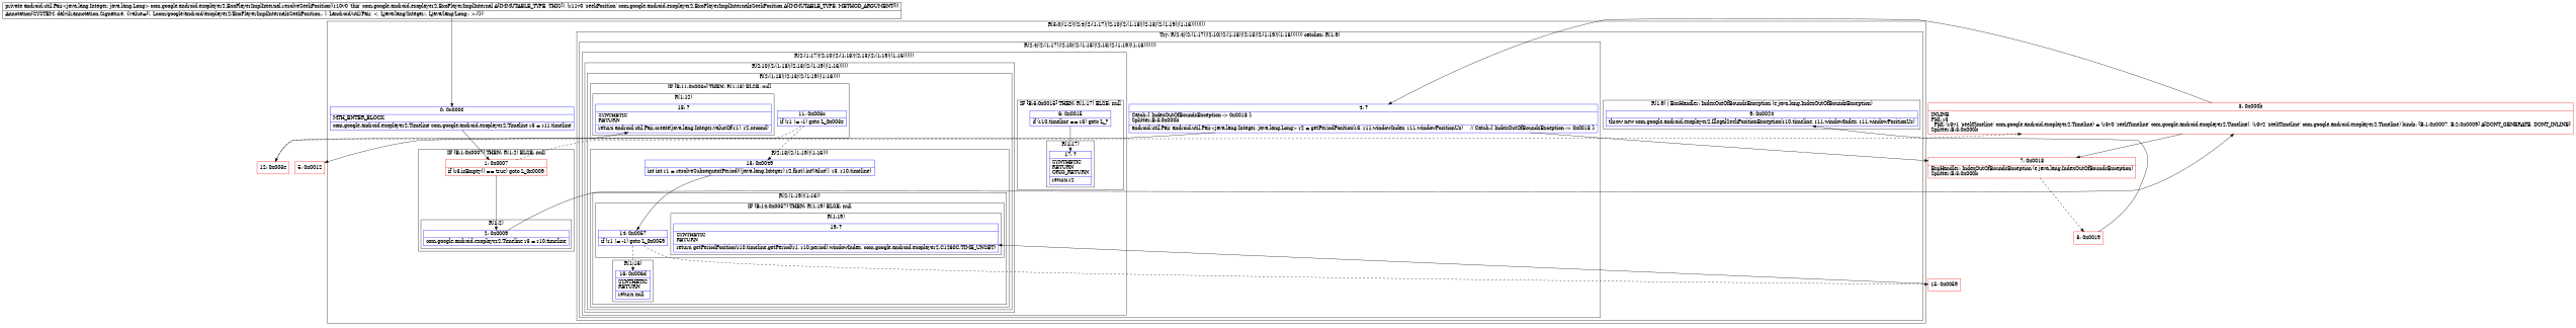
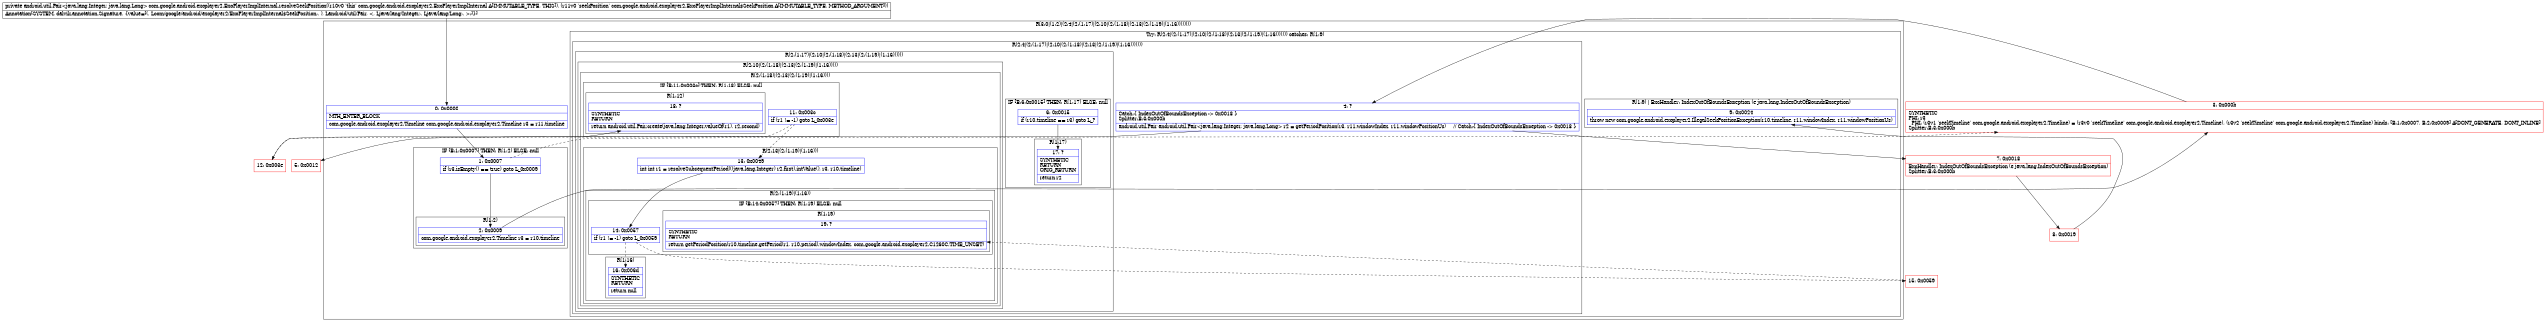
  digraph {
    node [color=blue shape=record]
    n1 [label="{2\:\ 0x0009|com.google.android.exoplayer2.Timeline r3 = r10.timeline\l}"]
-   n2 [color=red label="{1\:\ 0x0007|if (r3.isEmpty() == true) goto L_0x0009\l}"]
+   n2 [label="{1\:\ 0x0007|if (r3.isEmpty() == true) goto L_0x0009\l}"]
    n3 [label="{17\:\ ?|SYNTHETIC\lRETURN\lORIG_RETURN\l|return r2\l}"]
    n4 [label="{6\:\ 0x0015|if (r10.timeline == r3) goto L_?\l}"]
    n5 [label="{18\:\ ?|SYNTHETIC\lRETURN\l|return android.util.Pair.create(java.lang.Integer.valueOf(r1), r2.second)\l}"]
    n6 [label="{11\:\ 0x003c|if (r1 != \-1) goto L_0x003e\l}"]
    n7 [label="{19\:\ ?|SYNTHETIC\lRETURN\l|return getPeriodPosition(r10.timeline.getPeriod(r1, r10.period).windowIndex, com.google.android.exoplayer2.C1260C.TIME_UNSET)\l}"]
    n8 [label="{14\:\ 0x0057|if (r1 != \-1) goto L_0x0059\l}"]
    n9 [label="{16\:\ 0x006d|SYNTHETIC\lRETURN\l|return null\l}"]
    n10 [label="{13\:\ 0x0049|int int r1 = resolveSubsequentPeriod(((java.lang.Integer) r2.first).intValue(), r3, r10.timeline)\l}"]
    n11 [label="{4\:\ ?|Catch:\{ IndexOutOfBoundsException \-\> 0x0018 \}\lSplitter:B:3:0x000b\l|android.util.Pair android.util.Pair\<java.lang.Integer, java.lang.Long\> r2 = getPeriodPosition(r3, r11.windowIndex, r11.windowPositionUs)     \/\/ Catch:\{ IndexOutOfBoundsException \-\> 0x0018 \}\l}"]
    n12 [label="{9\:\ 0x0024|throw new com.google.android.exoplayer2.IllegalSeekPositionException(r10.timeline, r11.windowIndex, r11.windowPositionUs)\l}"]
    n13 [label="{0\:\ 0x0000|MTH_ENTER_BLOCK\l|com.google.android.exoplayer2.Timeline com.google.android.exoplayer2.Timeline r3 = r11.timeline\l}"]
-   n14 [color=red label="{3\:\ 0x000b|INLINE\lPHI: r3 \l  PHI: (r3v1 'seekTimeline' com.google.android.exoplayer2.Timeline) = (r3v0 'seekTimeline' com.google.android.exoplayer2.Timeline), (r3v2 'seekTimeline' com.google.android.exoplayer2.Timeline) binds: [B:1:0x0007, B:2:0x0009] A[DONT_GENERATE, DONT_INLINE]\lSplitter:B:3:0x000b\l}"]
+   n14 [color=red label="{3\:\ 0x000b|SYNTHETIC\lPHI: r3 \l  PHI: (r3v1 'seekTimeline' com.google.android.exoplayer2.Timeline) = (r3v0 'seekTimeline' com.google.android.exoplayer2.Timeline), (r3v2 'seekTimeline' com.google.android.exoplayer2.Timeline) binds: [B:1:0x0007, B:2:0x0009] A[DONT_GENERATE, DONT_INLINE]\lSplitter:B:3:0x000b\l}"]
    n15 [color=red label="{12\:\ 0x003e}"]
    n16 [color=red label="{15\:\ 0x0059}"]
    n17 [color=red label="{5\:\ 0x0012}"]
    n18 [color=red label="{7\:\ 0x0018|ExcHandler: IndexOutOfBoundsException (e java.lang.IndexOutOfBoundsException)\lSplitter:B:3:0x000b\l}"]
    n19 [color=red label="{8\:\ 0x0019}"]
    n20 [label="{private android.util.Pair\<java.lang.Integer, java.lang.Long\> com.google.android.exoplayer2.ExoPlayerImplInternal.resolveSeekPosition((r10v0 'this' com.google.android.exoplayer2.ExoPlayerImplInternal A[IMMUTABLE_TYPE, THIS]), (r11v0 'seekPosition' com.google.android.exoplayer2.ExoPlayerImplInternal$SeekPosition A[IMMUTABLE_TYPE, METHOD_ARGUMENT]))  | Annotation[SYSTEM, dalvik.annotation.Signature, \{value=[(, Lcom\/google\/android\/exoplayer2\/ExoPlayerImplInternal$SeekPosition;, ), Landroid\/util\/Pair, \<, Ljava\/lang\/Integer;, Ljava\/lang\/Long;, \>;]\}]\l}" color=""]
    subgraph cluster_1 {
      label="R(3:0|(1:2)|(2:4|(2:(1:17)|(2:10|(2:(1:18)|(2:13|(2:(1:19)|(1:16))))))))"
      n13
      subgraph cluster_2 {
        label="IF [B:1:0x0007] THEN: R(1:2) ELSE: null"
        n2
        subgraph cluster_3 {
          label="R(1:2)"
          n1
        }
      }
      subgraph cluster_4 {
        label="Try: R(2:4|(2:(1:17)|(2:10|(2:(1:18)|(2:13|(2:(1:19)|(1:16))))))) catches: R(1:9)"
        subgraph cluster_5 {
          label="R(2:4|(2:(1:17)|(2:10|(2:(1:18)|(2:13|(2:(1:19)|(1:16)))))))"
          n11
          subgraph cluster_6 {
            label="R(2:(1:17)|(2:10|(2:(1:18)|(2:13|(2:(1:19)|(1:16))))))"
            subgraph cluster_7 {
              label="IF [B:6:0x0015] THEN: R(1:17) ELSE: null"
              n4
              subgraph cluster_8 {
                label="R(1:17)"
                n3
              }
            }
            subgraph cluster_9 {
              label="R(2:10|(2:(1:18)|(2:13|(2:(1:19)|(1:16)))))"
              subgraph cluster_10 {
                label="R(2:(1:18)|(2:13|(2:(1:19)|(1:16))))"
                subgraph cluster_11 {
                  label="IF [B:11:0x003c] THEN: R(1:18) ELSE: null"
                  n6
                  subgraph cluster_12 {
                    label="R(1:12)"
                    n5
                  }
                }
                subgraph cluster_13 {
                  label="R(2:13|(2:(1:19)|(1:16)))"
                  n10
                  subgraph cluster_14 {
                    label="R(2:(1:19)|(1:16))"
                    subgraph cluster_15 {
                      label="IF [B:14:0x0057] THEN: R(1:19) ELSE: null"
                      n8
                      subgraph cluster_16 {
                        label="R(1:19)"
                        n7
                      }
                    }
                    subgraph cluster_17 {
                      label="R(1:16)"
                      n9
                    }
                  }
                }
              }
            }
          }
        }
        subgraph cluster_18 {
          label="R(1:9) | ExcHandler: IndexOutOfBoundsException (e java.lang.IndexOutOfBoundsException)\l"
          n12
        }
      }
    }
    subgraph cluster_19 {
      label="R(1:9) | ExcHandler: IndexOutOfBoundsException (e java.lang.IndexOutOfBoundsException)\l"
    }
    n1 -> n14
    n2 -> n1
    n2 -> n14 [style=dashed]
    n4 -> n3
    n6 -> n10 [style=dashed]
    n6 -> n15 [style=dashed]
    n8 -> n9 [style=dashed]
    n8 -> n16 [style=dashed]
    n10 -> n8
    n11 -> n17
    n11 -> n18
    n13 -> n2
    n14 -> n11
-   n14 -> n18
    n15 -> n5
-   n16 -> n7
-   n18 -> n19 [style=dashed]
+   n16 -> n7 [style=dashed]
+   n18 -> n19
    n19 -> n12
    n20 -> n13
  }
